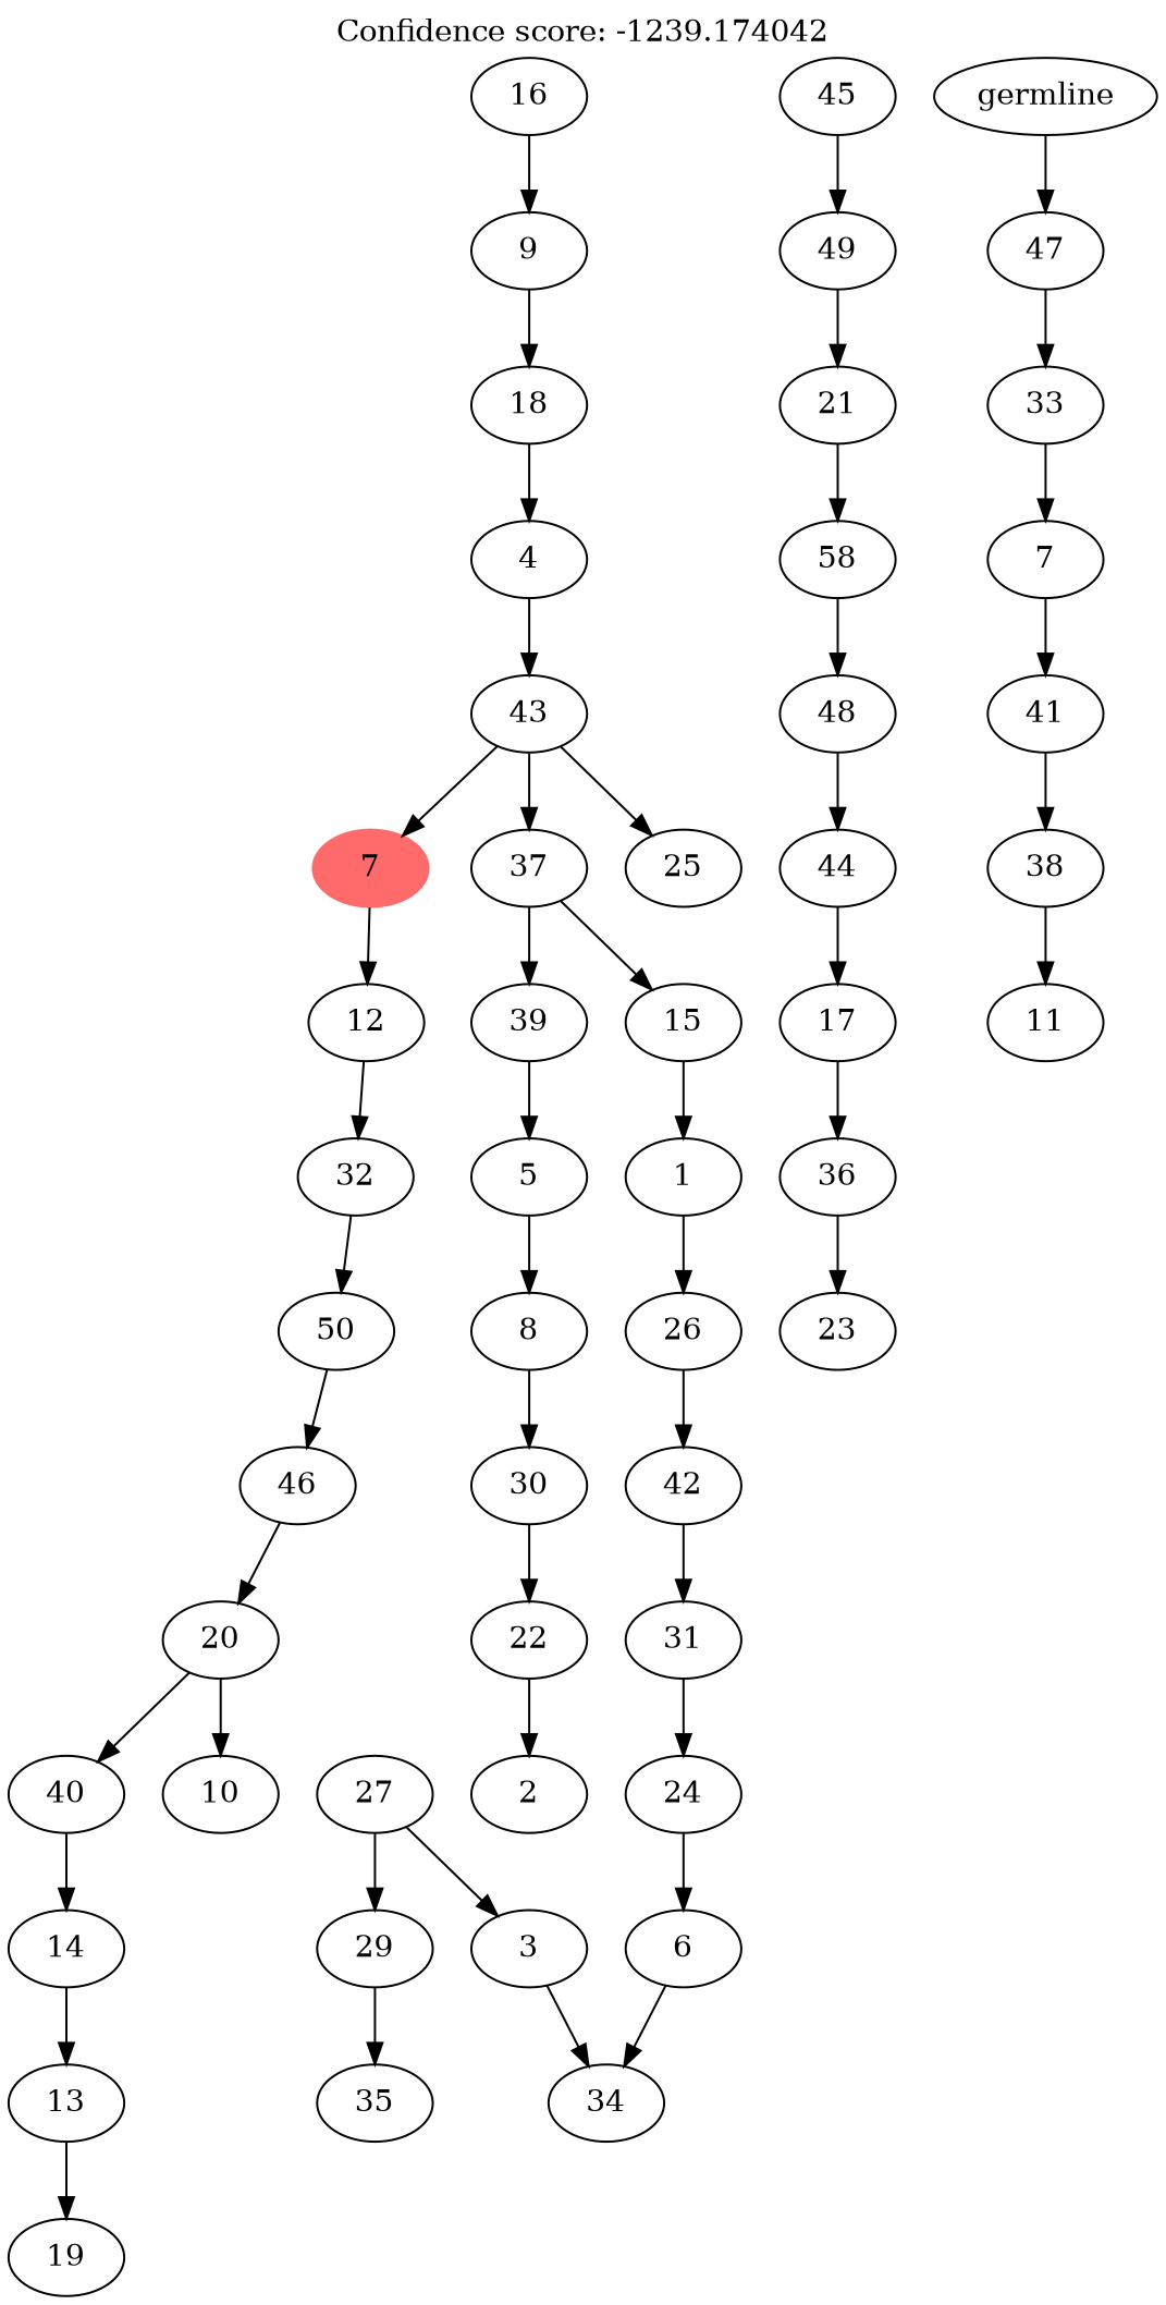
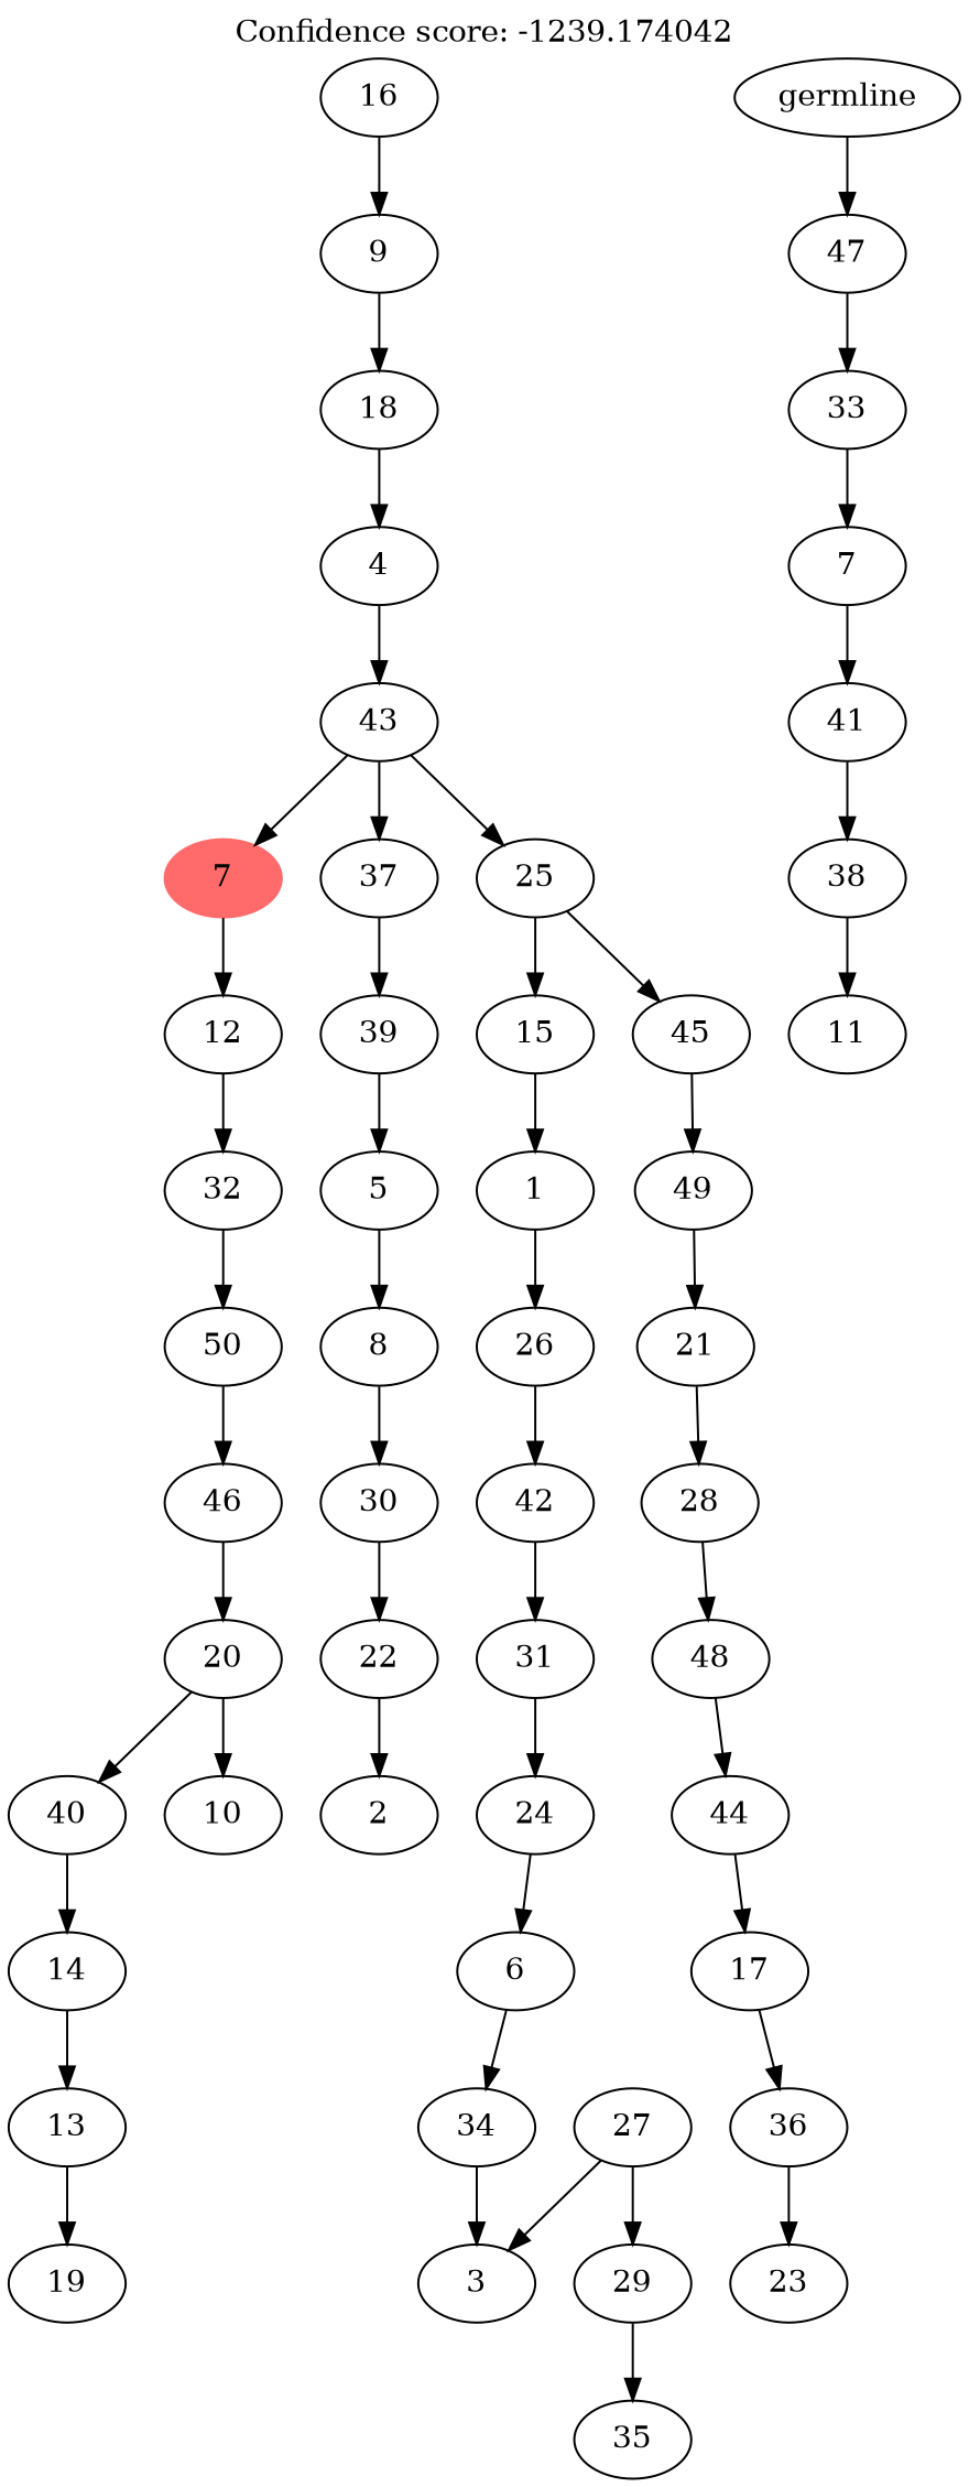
  digraph {
    label="Confidence score: -1239.174042"
    labelloc=t
    n1 [label=13]
    n2 [label=19]
    n3 [label=14]
    n4 [label=40]
    n5 [label=10]
    n6 [label=20]
    n7 [label=46]
    n8 [label=50]
    n9 [label=32]
    n10 [label=12]
    n11 [color=indianred1 label=7 style=filled]
    n12 [label=29]
    n13 [label=35]
    n14 [label=27]
    n15 [label=3]
    n16 [label=34]
    n17 [label=6]
    n18 [label=24]
    n19 [label=31]
    n20 [label=42]
    n21 [label=26]
    n22 [label=1]
    n23 [label=15]
    n24 [label=22]
    n25 [label=2]
    n26 [label=30]
    n27 [label=8]
    n28 [label=5]
    n29 [label=39]
    n30 [label=37]
    n31 [label=36]
    n32 [label=23]
    n33 [label=17]
    n34 [label=44]
    n35 [label=48]
-   n36 [label=58]
+   n36 [label=28]
    n37 [label=21]
    n38 [label=49]
    n39 [label=45]
    n40 [label=25]
    n41 [label=43]
    n42 [label=4]
    n43 [label=18]
    n44 [label=9]
    n45 [label=16]
    n46 [label=38]
    n47 [label=11]
    n48 [label=41]
    n49 [label=7]
    n50 [label=33]
    n51 [label=47]
    n52 [label=germline]
    n1 -> n2
    n3 -> n1
    n4 -> n3
    n6 -> n4
    n6 -> n5
    n7 -> n6
    n8 -> n7
    n9 -> n8
    n10 -> n9
    n11 -> n10
    n12 -> n13
    n14 -> n12
    n14 -> n15
-   n15 -> n16
+   n16 -> n15
    n17 -> n16
    n18 -> n17
    n19 -> n18
    n20 -> n19
    n21 -> n20
    n22 -> n21
    n23 -> n22
    n24 -> n25
    n26 -> n24
    n27 -> n26
    n28 -> n27
    n29 -> n28
-   n30 -> n23
+   n40 -> n23
    n30 -> n29
    n31 -> n32
    n33 -> n31
    n34 -> n33
    n35 -> n34
    n36 -> n35
    n37 -> n36
    n38 -> n37
    n39 -> n38
+   n40 -> n39
    n41 -> n11
    n41 -> n30
    n41 -> n40
    n42 -> n41
    n43 -> n42
    n44 -> n43
    n45 -> n44
    n46 -> n47
    n48 -> n46
    n49 -> n48
    n50 -> n49
    n51 -> n50
    n52 -> n51
  }
